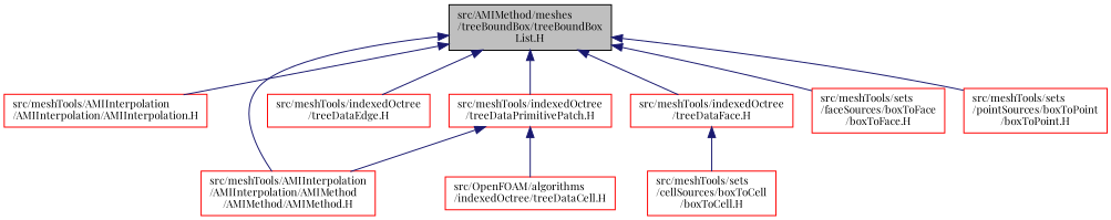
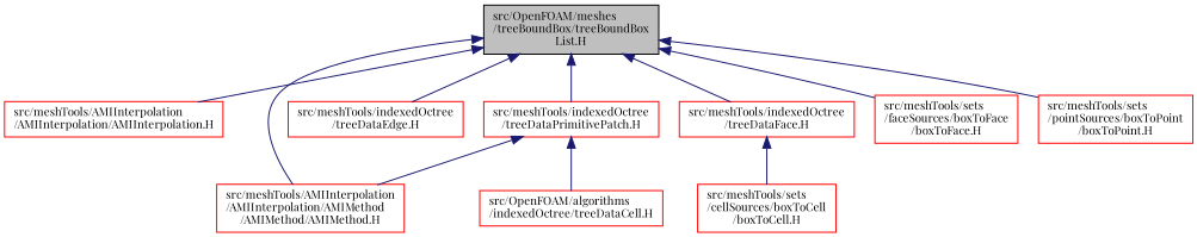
  digraph {
    fontname="Playfair Display"
    node [color=red fontname="Playfair Display" fontsize=10 shape=record]
    edge [color=midnightblue dir=back fontname="Playfair Display" fontsize=10 labelfontname=Helvetica labelfontsize=10 style=solid]
-   n1 [color=black fillcolor=grey75 fontcolor=black height=0.2 label="src/AMIMethod/meshes\l/treeBoundBox/treeBoundBox\lList.H" style=filled width=0.4]
+   n1 [color=black fillcolor=grey75 fontcolor=black height=0.2 label="src/OpenFOAM/meshes\l/treeBoundBox/treeBoundBox\lList.H" style=filled width=0.4]
    n2 [height=0.2 label="src/meshTools/AMIInterpolation\l/AMIInterpolation/AMIInterpolation.H" width=0.4]
    n3 [height=0.2 label="src/meshTools/AMIInterpolation\l/AMIInterpolation/AMIMethod\l/AMIMethod/AMIMethod.H" width=0.4]
    n4 [height=0.2 label="src/meshTools/indexedOctree\l/treeDataEdge.H" width=0.4]
    n5 [height=0.2 label="src/meshTools/indexedOctree\l/treeDataFace.H" width=0.4]
    n6 [height=0.2 label="src/meshTools/indexedOctree\l/treeDataPrimitivePatch.H" width=0.4]
    n7 [height=0.2 label="src/meshTools/sets\l/faceSources/boxToFace\l/boxToFace.H" width=0.4]
    n8 [height=0.2 label="src/meshTools/sets\l/pointSources/boxToPoint\l/boxToPoint.H" width=0.4]
    n9 [height=0.2 label="src/meshTools/sets\l/cellSources/boxToCell\l/boxToCell.H" width=0.4]
    n10 [height=0.2 label="src/OpenFOAM/algorithms\l/indexedOctree/treeDataCell.H" width=0.4]
    n1 -> n2
    n1 -> n3
    n1 -> n4
    n1 -> n5
    n1 -> n6
    n1 -> n7
    n1 -> n8
    n5 -> n9
    n6 -> n3
    n6 -> n10
  }
